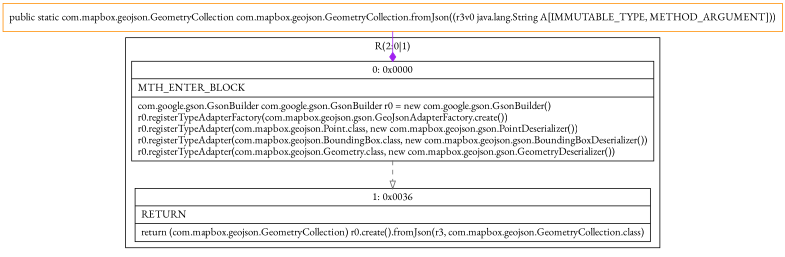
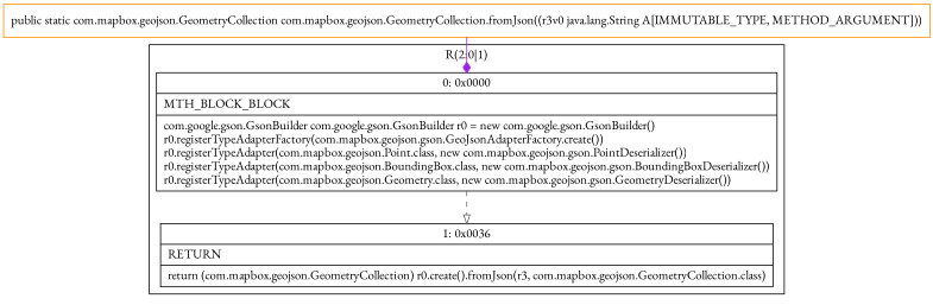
  digraph {
    fontname="EB Garamond"
    node [color=black shape=record fontname="EB Garamond"]
    edge [fontname="EB Garamond"]
-   n1 [label="{0\:\ 0x0000|MTH_ENTER_BLOCK\l|com.google.gson.GsonBuilder com.google.gson.GsonBuilder r0 = new com.google.gson.GsonBuilder()\lr0.registerTypeAdapterFactory(com.mapbox.geojson.gson.GeoJsonAdapterFactory.create())\lr0.registerTypeAdapter(com.mapbox.geojson.Point.class, new com.mapbox.geojson.gson.PointDeserializer())\lr0.registerTypeAdapter(com.mapbox.geojson.BoundingBox.class, new com.mapbox.geojson.gson.BoundingBoxDeserializer())\lr0.registerTypeAdapter(com.mapbox.geojson.Geometry.class, new com.mapbox.geojson.gson.GeometryDeserializer())\l}"]
+   n1 [label="{0\:\ 0x0000|MTH_BLOCK_BLOCK\l|com.google.gson.GsonBuilder com.google.gson.GsonBuilder r0 = new com.google.gson.GsonBuilder()\lr0.registerTypeAdapterFactory(com.mapbox.geojson.gson.GeoJsonAdapterFactory.create())\lr0.registerTypeAdapter(com.mapbox.geojson.Point.class, new com.mapbox.geojson.gson.PointDeserializer())\lr0.registerTypeAdapter(com.mapbox.geojson.BoundingBox.class, new com.mapbox.geojson.gson.BoundingBoxDeserializer())\lr0.registerTypeAdapter(com.mapbox.geojson.Geometry.class, new com.mapbox.geojson.gson.GeometryDeserializer())\l}"]
    n2 [label="{1\:\ 0x0036|RETURN\l|return (com.mapbox.geojson.GeometryCollection) r0.create().fromJson(r3, com.mapbox.geojson.GeometryCollection.class)\l}"]
    n3 [label="{public static com.mapbox.geojson.GeometryCollection com.mapbox.geojson.GeometryCollection.fromJson((r3v0 java.lang.String A[IMMUTABLE_TYPE, METHOD_ARGUMENT])) }" color=darkorange]
    subgraph cluster_1 {
      label="R(2:0|1)"
      n1
      n2
    }
    n1 -> n2 [color=gray40 style=dashed arrowhead=onormal]
    n3 -> n1 [color=purple style=solid arrowhead=diamond]
  }
